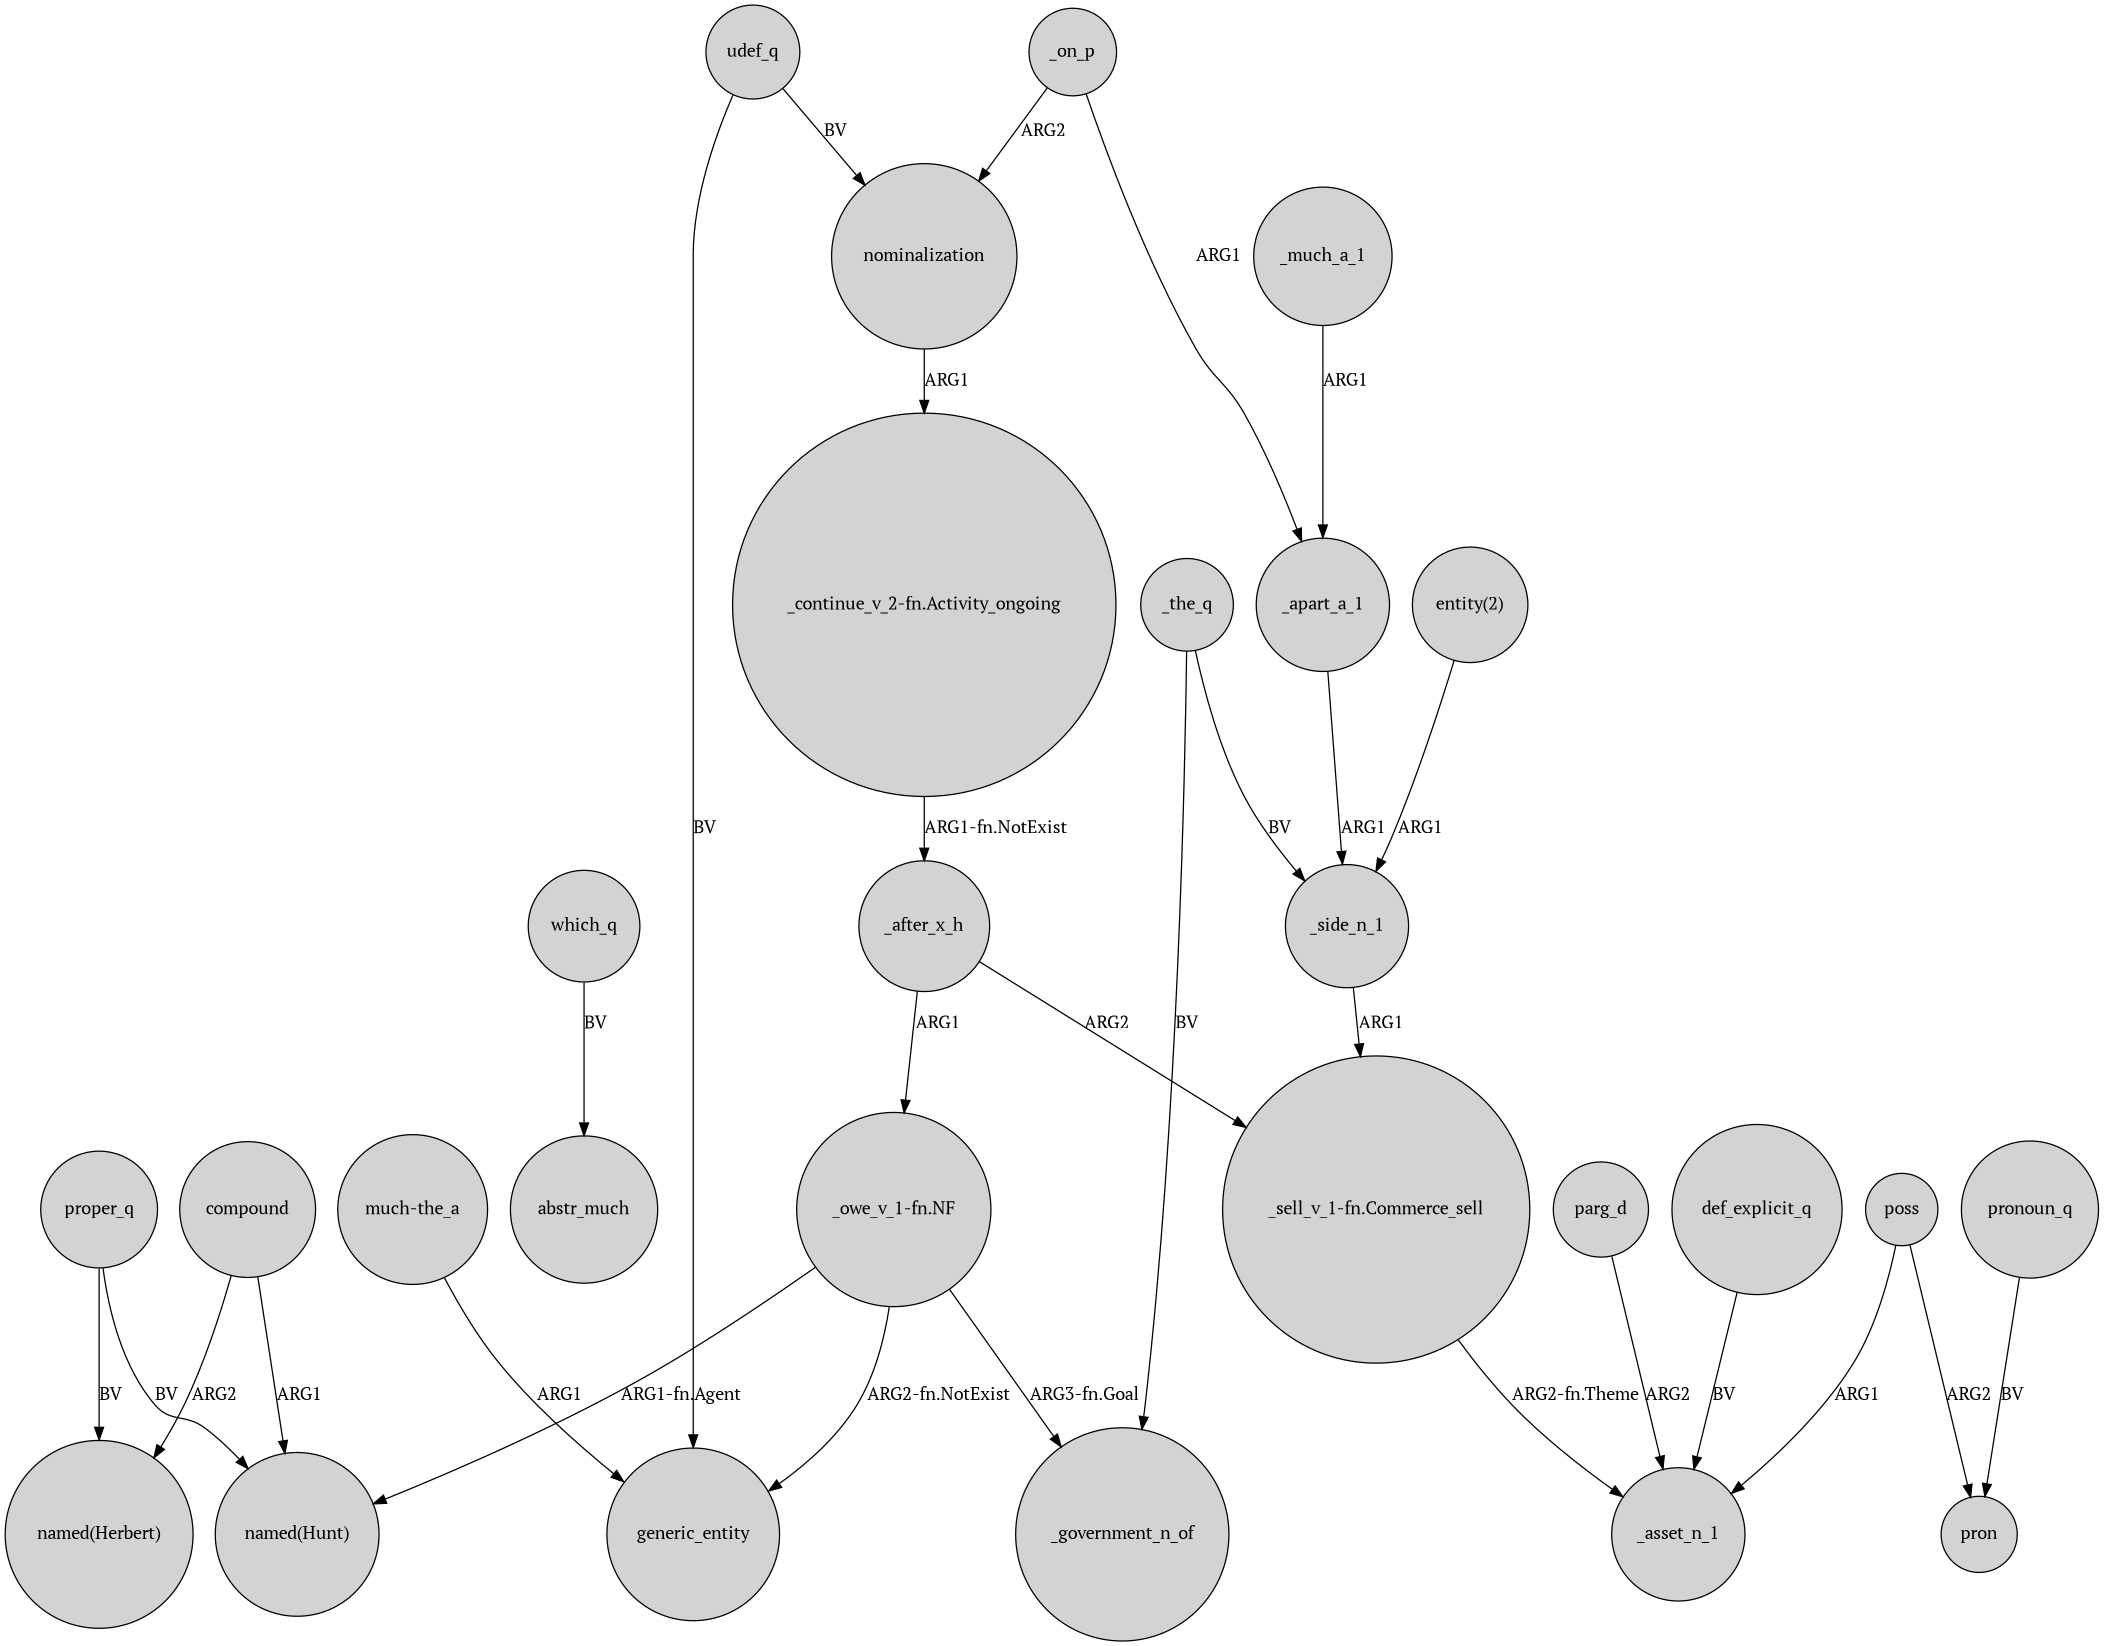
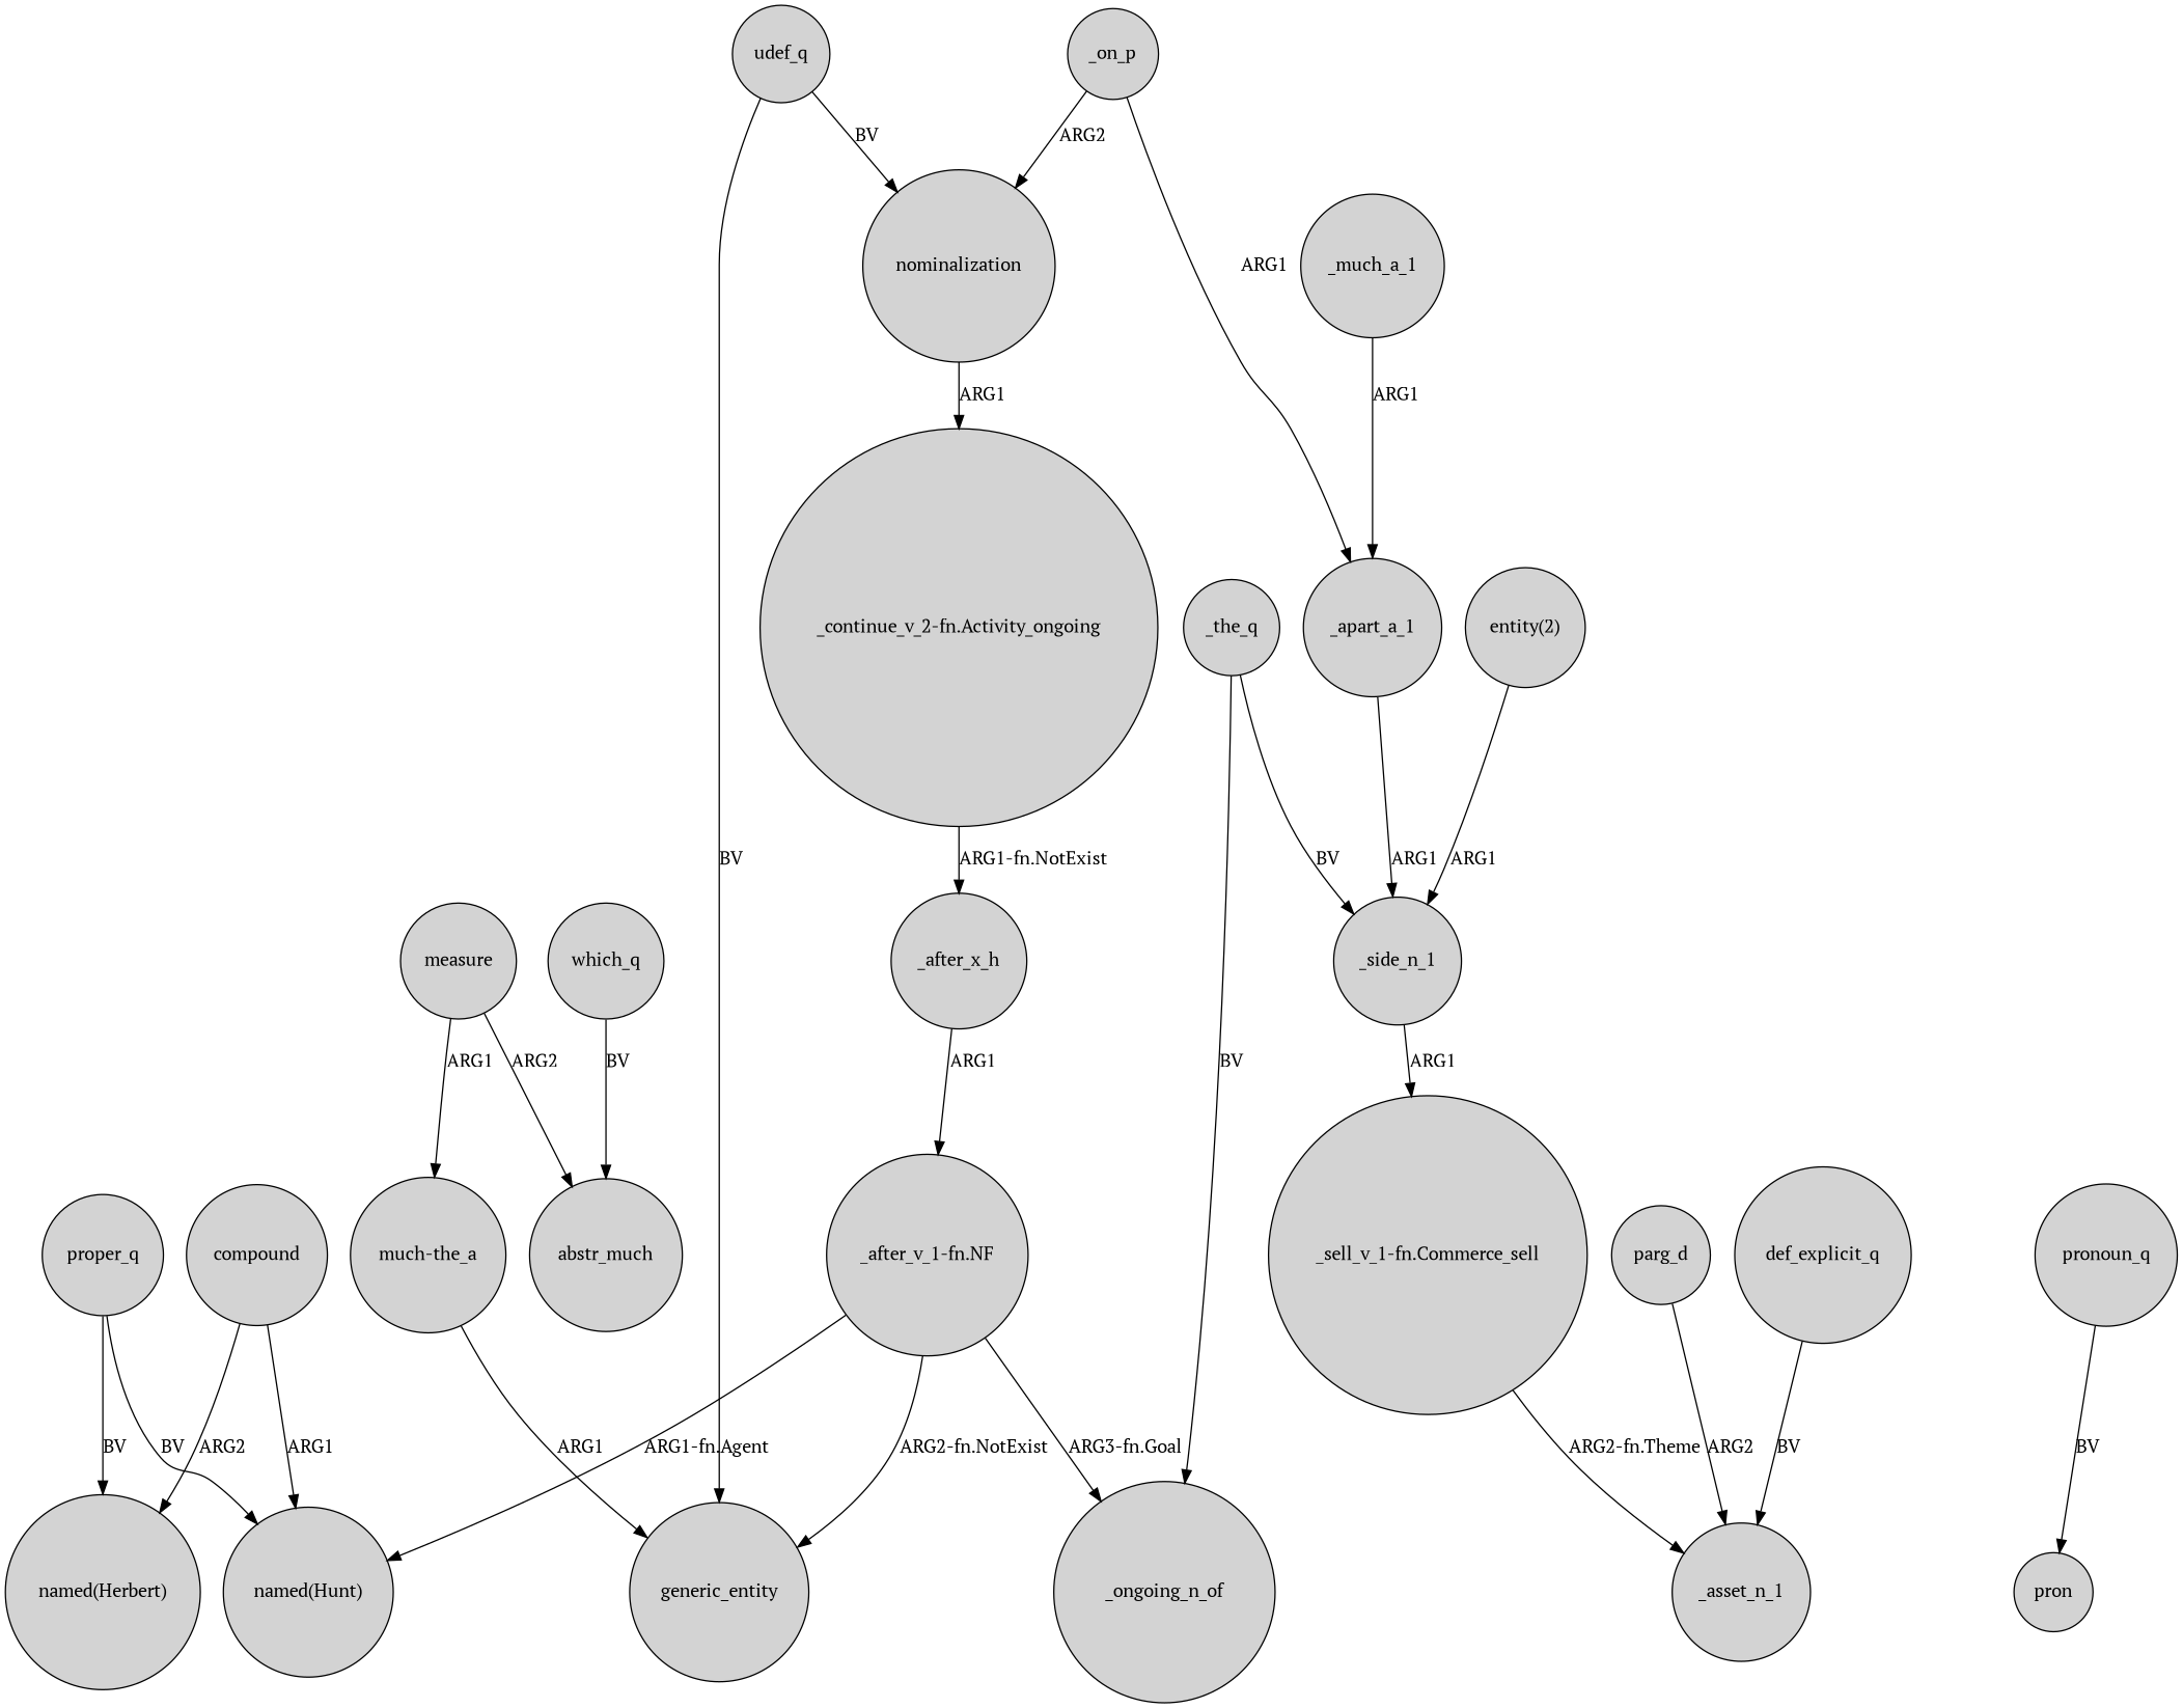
  digraph {
    fontname="PT Serif"
    node [fontname="PT Serif" shape=circle style=filled]
    edge [fontname="PT Serif"]
-   "_owe_v_1-fn.NF"
+   "_owe_v_1-fn.NF" [label="_after_v_1-fn.NF"]
    "named(Hunt)"
    generic_entity
-   _government_n_of
+   _government_n_of [label=_ongoing_n_of]
    _after_x_h
    "_sell_v_1-fn.Commerce_sell"
    _asset_n_1
    n8 [label=abstr_much]
+   measure
    n10 [label="much-the_a"]
    def_explicit_q
    udef_q
    nominalization
    "_continue_v_2-fn.Activity_ongoing"
-   poss
    pron
    _the_q
    _side_n_1
    proper_q
    "named(Herbert)"
    _on_p
    _apart_a_1
    compound
    parg_d
    pronoun_q
    n26 [label="entity(2)"]
    n27 [label=_much_a_1]
    which_q
    "_owe_v_1-fn.NF" -> "named(Hunt)" [label="ARG1-fn.Agent"]
    "_owe_v_1-fn.NF" -> generic_entity [label="ARG2-fn.NotExist"]
    "_owe_v_1-fn.NF" -> _government_n_of [label="ARG3-fn.Goal"]
    _after_x_h -> "_owe_v_1-fn.NF" [label=ARG1]
-   _after_x_h -> "_sell_v_1-fn.Commerce_sell" [label=ARG2]
    "_sell_v_1-fn.Commerce_sell" -> _asset_n_1 [label="ARG2-fn.Theme"]
+   measure -> n8 [label=ARG2]
+   measure -> n10 [label=ARG1]
    n10 -> generic_entity [label=ARG1]
    def_explicit_q -> _asset_n_1 [label=BV]
    udef_q -> generic_entity [label=BV]
    udef_q -> nominalization [label=BV]
    nominalization -> "_continue_v_2-fn.Activity_ongoing" [label=ARG1]
    "_continue_v_2-fn.Activity_ongoing" -> _after_x_h [label="ARG1-fn.NotExist"]
-   poss -> _asset_n_1 [label=ARG1]
-   poss -> pron [label=ARG2]
    _the_q -> _government_n_of [label=BV]
    _the_q -> _side_n_1 [label=BV]
    _side_n_1 -> "_sell_v_1-fn.Commerce_sell" [label=ARG1]
    proper_q -> "named(Hunt)" [label=BV]
    proper_q -> "named(Herbert)" [label=BV]
    _on_p -> nominalization [label=ARG2]
    _on_p -> _apart_a_1 [label=ARG1]
    _apart_a_1 -> _side_n_1 [label=ARG1]
    compound -> "named(Hunt)" [label=ARG1]
    compound -> "named(Herbert)" [label=ARG2]
    parg_d -> _asset_n_1 [label=ARG2]
    pronoun_q -> pron [label=BV]
    n26 -> _side_n_1 [label=ARG1]
    n27 -> _apart_a_1 [label=ARG1]
    which_q -> n8 [label=BV]
  }
